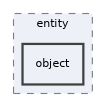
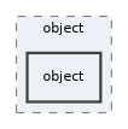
  digraph {
    compound=true
    n1 [color=grey25 fillcolor="#edf0f7" fontname=Helvetica fontsize=10 label=object shape=box style="filled,bold,"]
    subgraph cluster_1 {
      bgcolor="#edf0f7"
      fontname=Helvetica
      fontsize=10
-     label=entity
+     label=object
      pencolor=grey50
      style="filled,dashed,"
      n1
    }
  }
